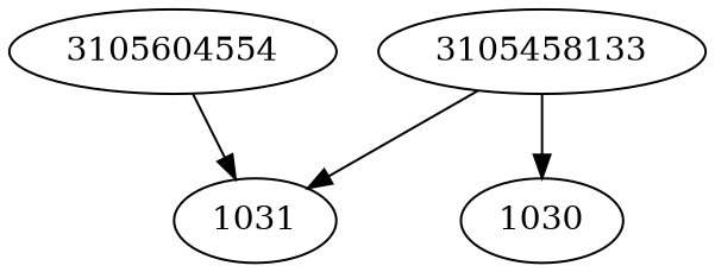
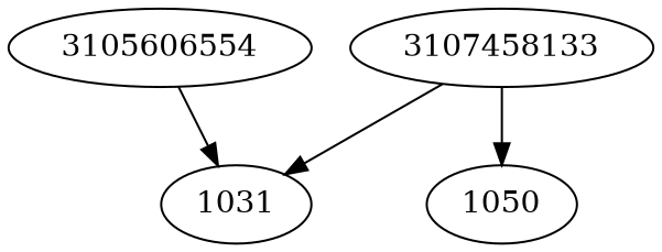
  strict digraph {
-   3105604554
+   3105604554 [label=3105606554]
    1031
-   3105458133
-   1030
+   3105458133 [label=3107458133]
+   1030 [label=1050]
    3105604554 -> 1031
    3105458133 -> 1031
    3105458133 -> 1030
  }
